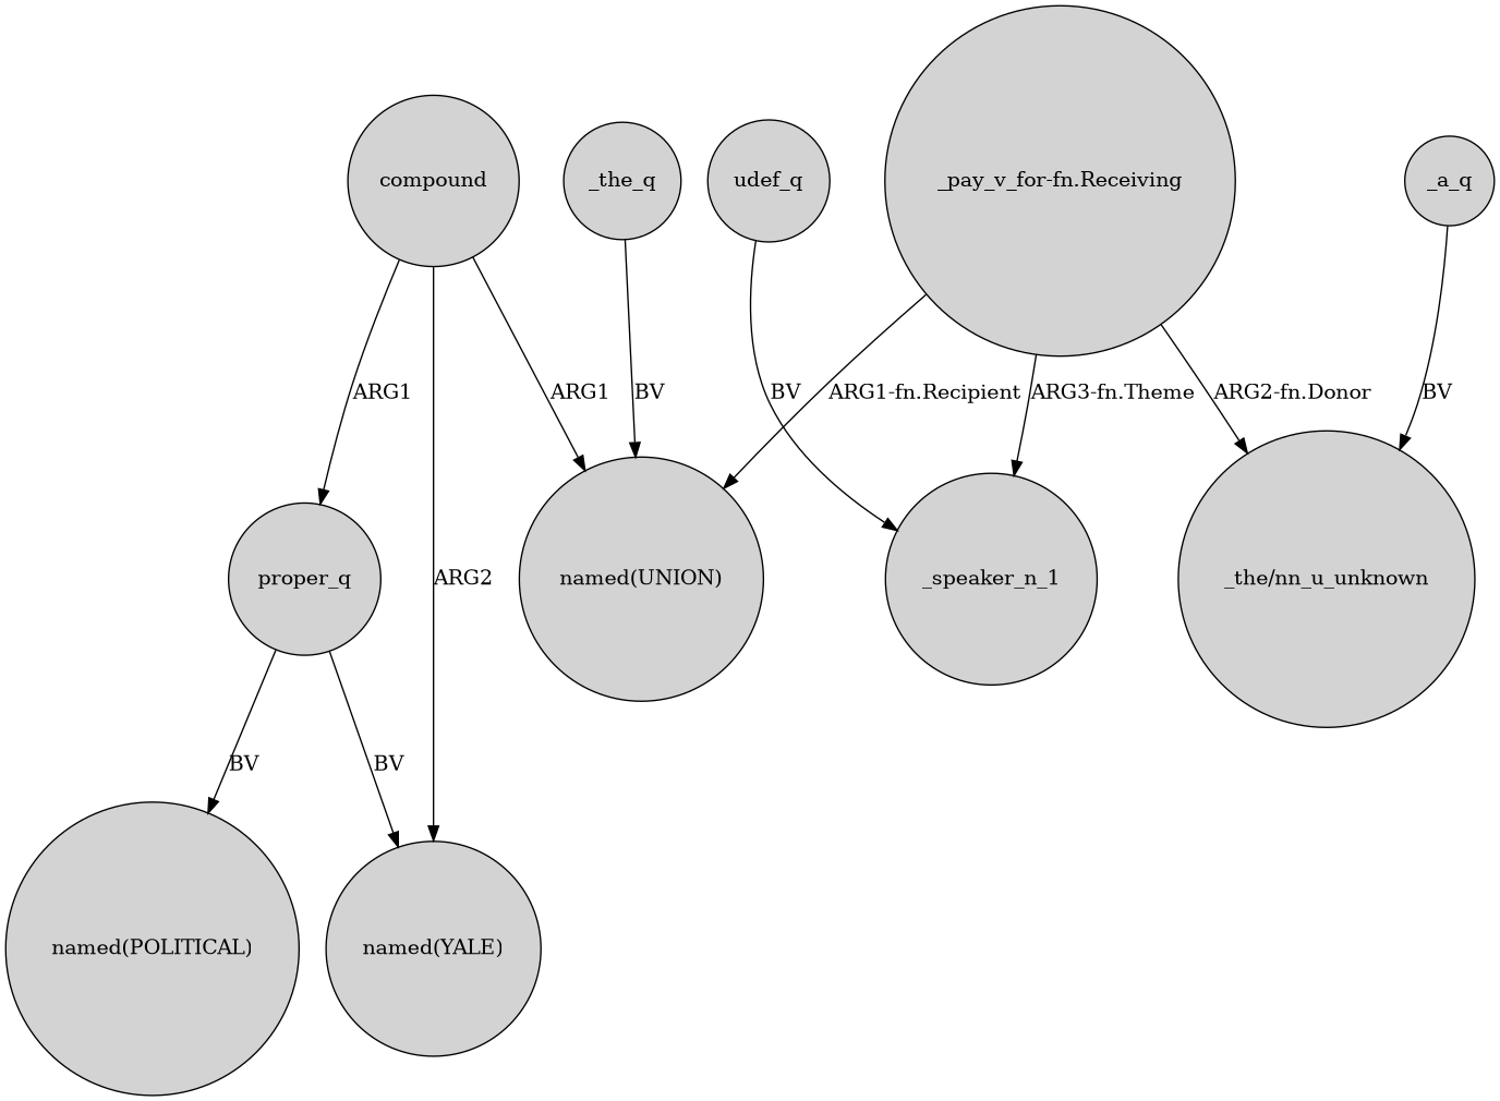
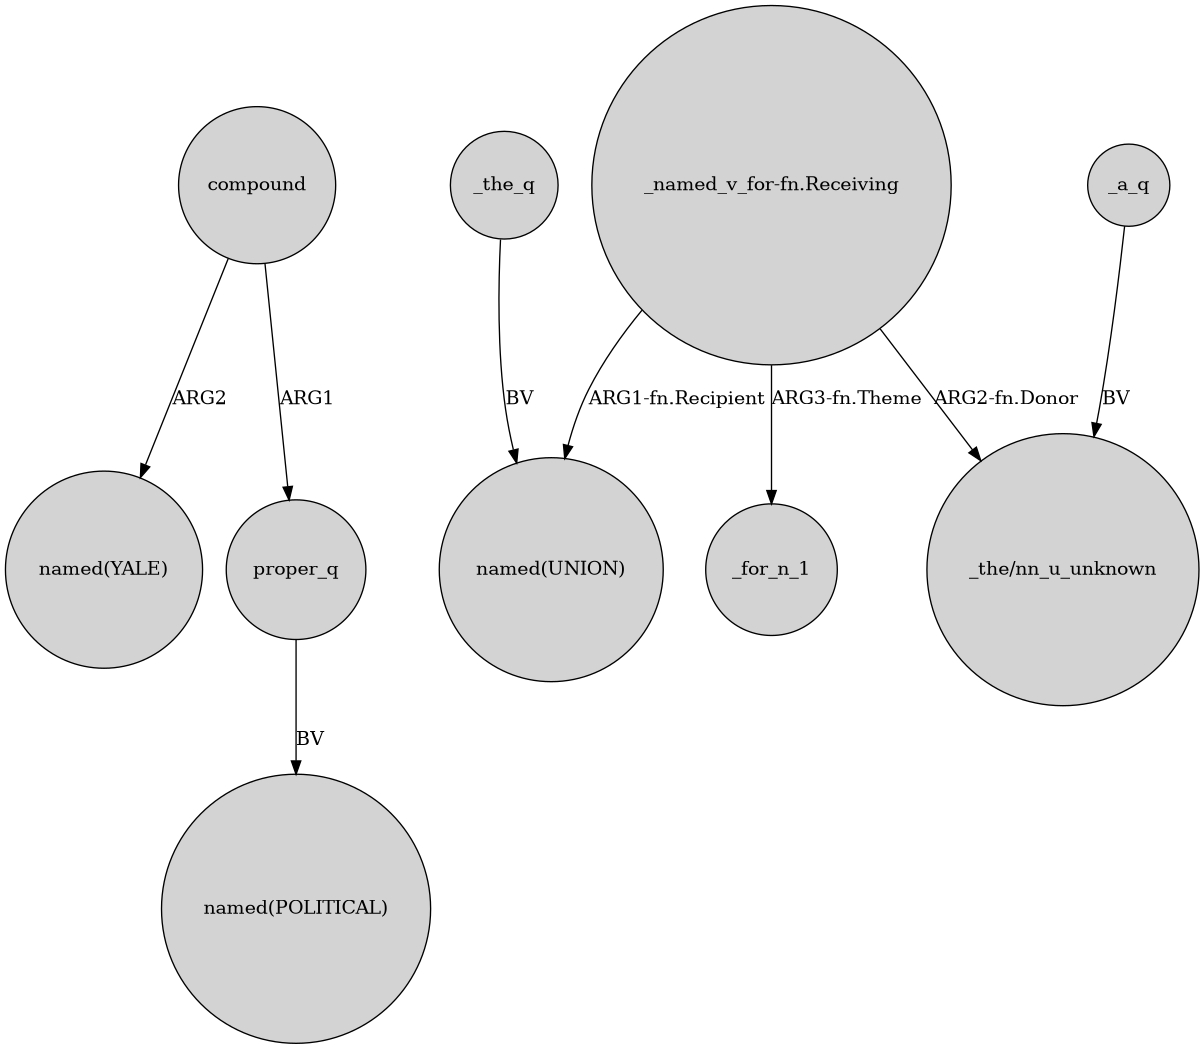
  digraph {
    node [shape=circle style=filled]
    compound
    "named(YALE)"
    "named(UNION)"
    proper_q
-   "_pay_v_for-fn.Receiving"
+   "_pay_v_for-fn.Receiving" [label="_named_v_for-fn.Receiving"]
    n6 [label="_the/nn_u_unknown"]
-   _speaker_n_1
-   udef_q
+   _speaker_n_1 [label=_for_n_1]
    _the_q
    _a_q
    "named(POLITICAL)"
    compound -> "named(YALE)" [label=ARG2]
-   compound -> "named(UNION)" [label=ARG1]
    compound -> proper_q [label=ARG1]
-   proper_q -> "named(YALE)" [label=BV]
    proper_q -> "named(POLITICAL)" [label=BV]
    "_pay_v_for-fn.Receiving" -> "named(UNION)" [label="ARG1-fn.Recipient"]
    "_pay_v_for-fn.Receiving" -> n6 [label="ARG2-fn.Donor"]
    "_pay_v_for-fn.Receiving" -> _speaker_n_1 [label="ARG3-fn.Theme"]
-   udef_q -> _speaker_n_1 [label=BV]
    _the_q -> "named(UNION)" [label=BV]
    _a_q -> n6 [label=BV]
  }
